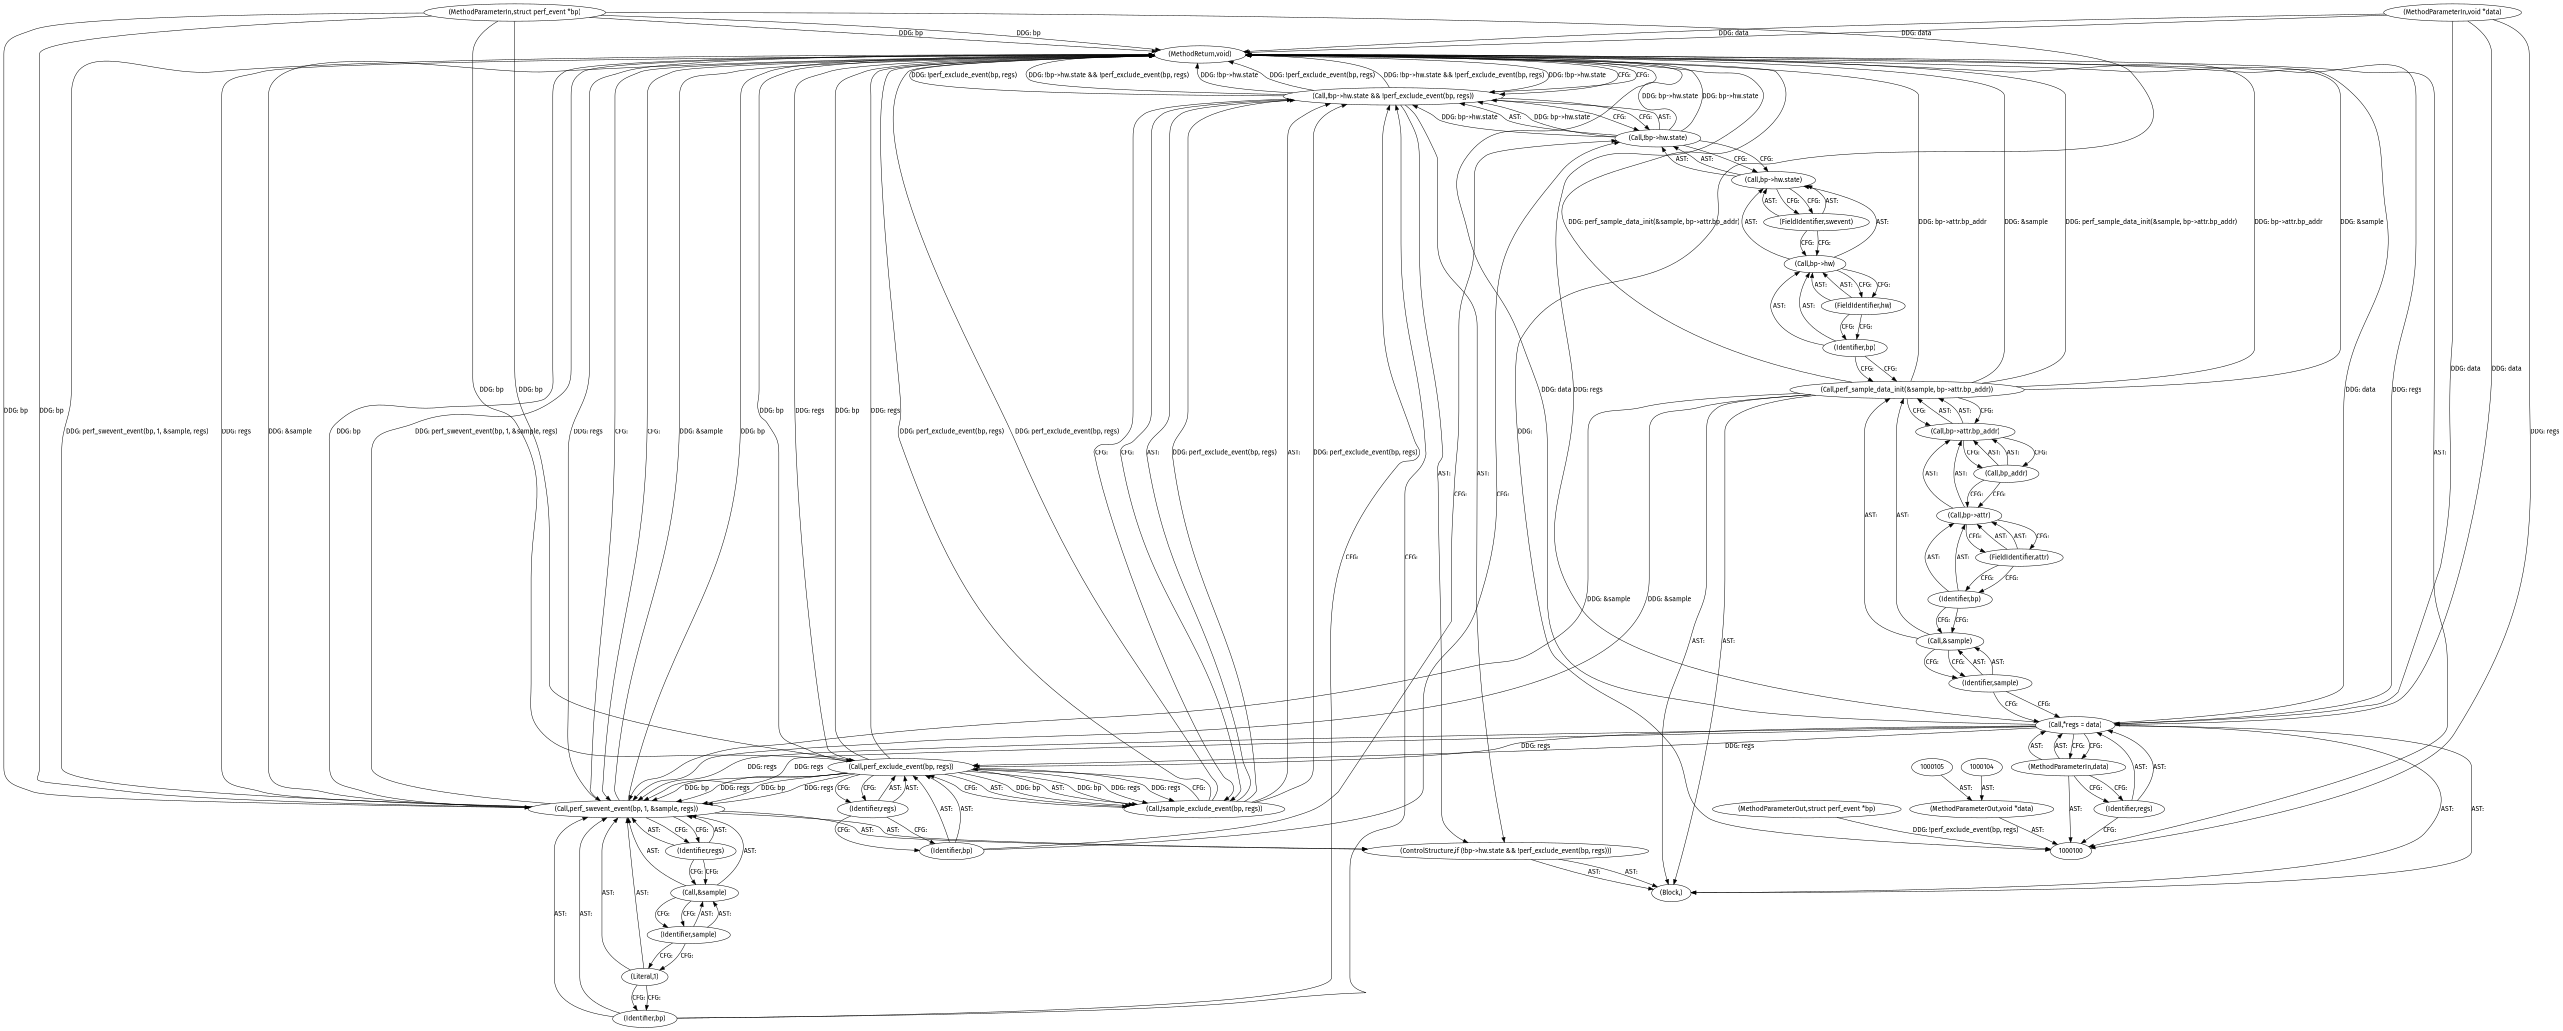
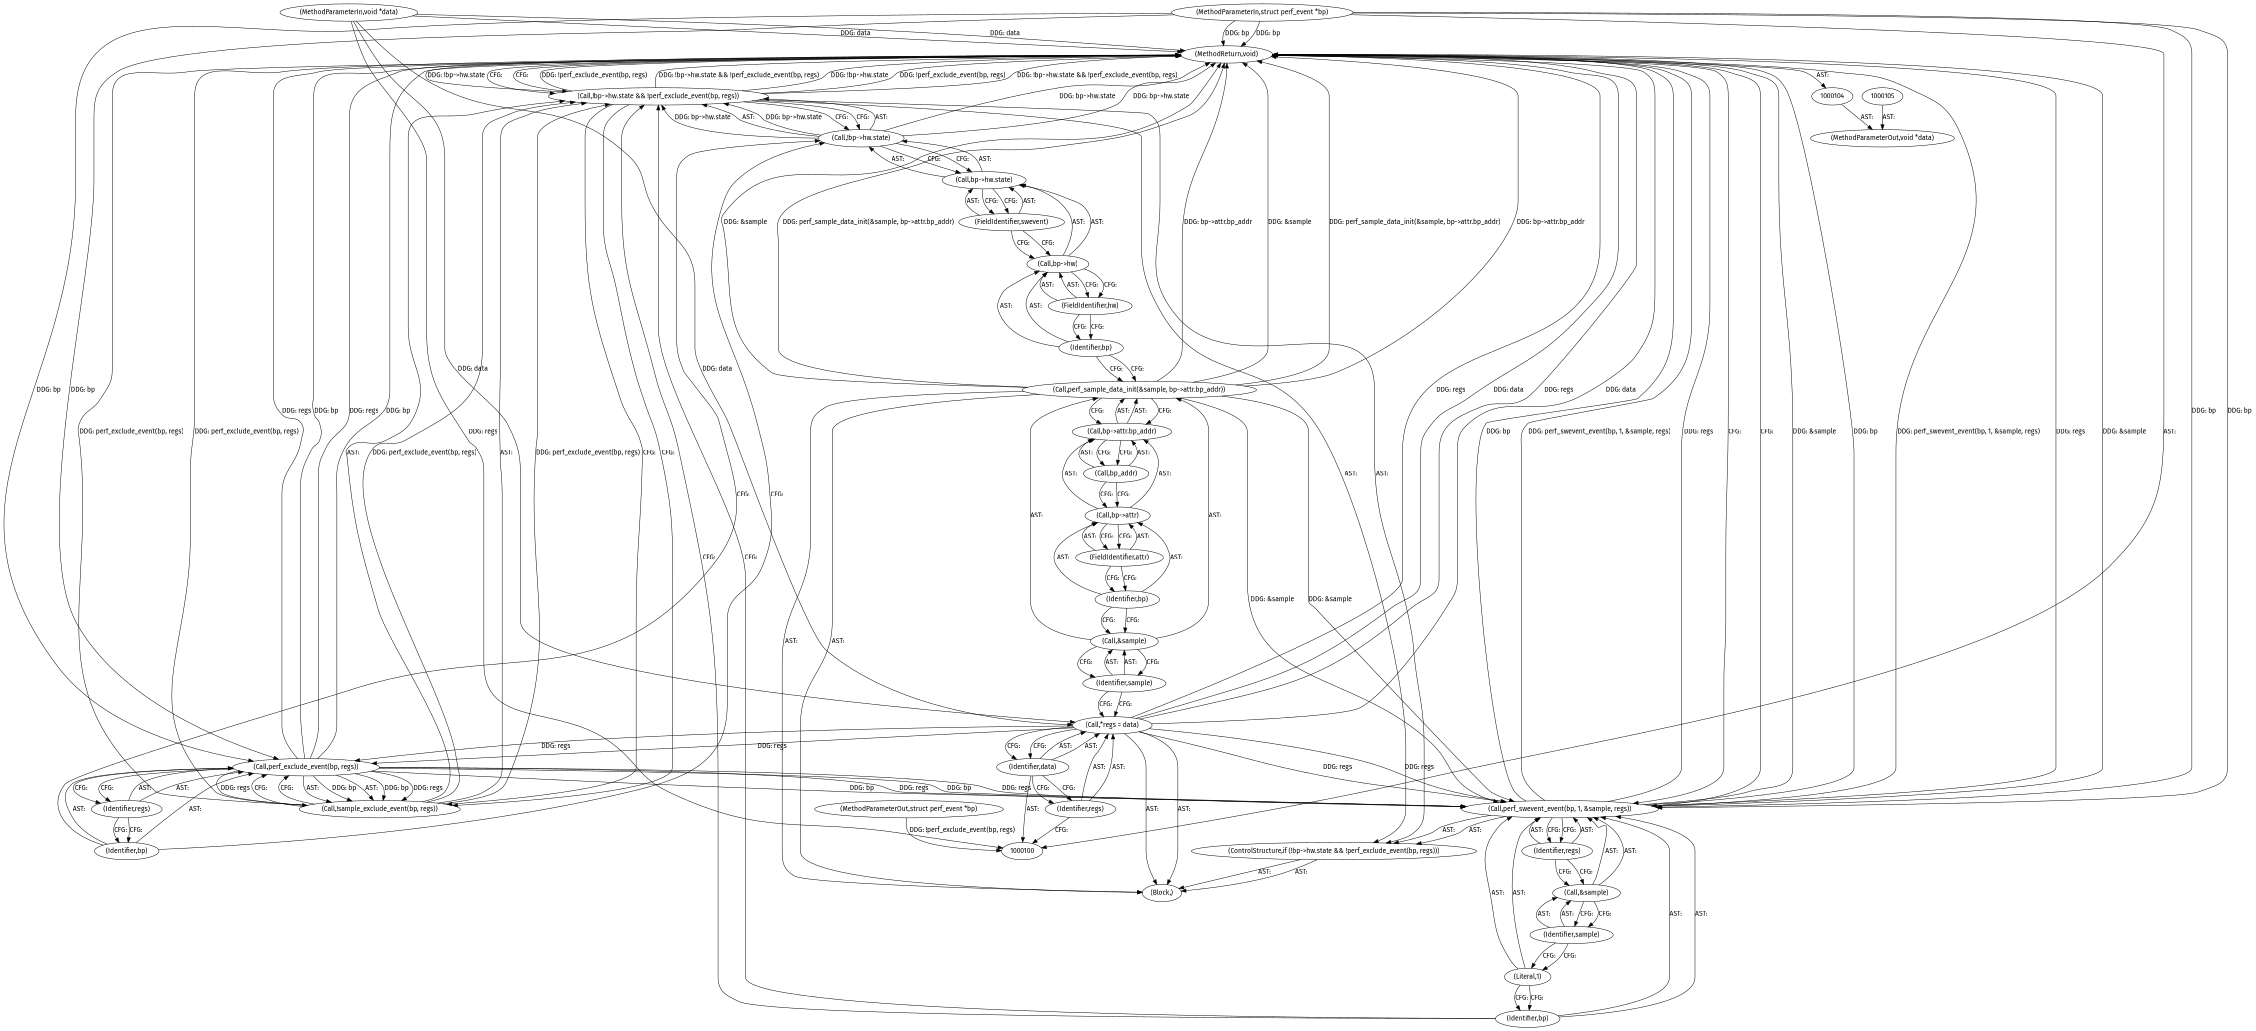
  digraph {
    fontname="Fira Sans"
    node [fontname="Fira Sans"]
    edge [fontname="Fira Sans"]
    n1 [label="(MethodReturn,void)"]
    n2 [label="(Call,!bp->hw.state && !perf_exclude_event(bp, regs))"]
    n3 [label="(Call,perf_swevent_event(bp, 1, &sample, regs))"]
    1000100
    n5 [label="(ControlStructure,if (!bp->hw.state && !perf_exclude_event(bp, regs)))"]
    n6 [label="(Call,!sample_exclude_event(bp, regs))"]
    n7 [label="(Call,!bp->hw.state)"]
    n8 [label="(Identifier,regs)"]
    n9 [label="(MethodParameterIn,struct perf_event *bp)"]
    n10 [label="(Call,perf_exclude_event(bp, regs))"]
    n11 [label="(Identifier,regs)"]
    n12 [label="(MethodParameterOut,struct perf_event *bp)"]
    n13 [label="(MethodParameterIn,void *data)"]
    n14 [label="(Call,*regs = data)"]
    n15 [label="(Block,)"]
-   n16 [label="(MethodParameterIn,data)"]
+   n16 [label="(Identifier,data)"]
    n17 [label="(MethodParameterOut,void *data)"]
    n18 [label="(Identifier,regs)"]
    n19 [label="(Call,perf_sample_data_init(&sample, bp->attr.bp_addr))"]
    n20 [label="(Call,bp->attr.bp_addr)"]
    n21 [label="(Call,bp_addr)"]
    n22 [label="(Call,&sample)"]
    n23 [label="(Identifier,sample)"]
    n24 [label="(Call,bp->attr)"]
    n25 [label="(FieldIdentifier,attr)"]
    n26 [label="(Identifier,bp)"]
    n27 [label="(FieldIdentifier,hw)"]
    n28 [label="(Call,bp->hw)"]
    n29 [label="(Identifier,bp)"]
    n30 [label="(Call,bp->hw.state)"]
    n31 [label="(FieldIdentifier,swevent)"]
    n32 [label="(Identifier,bp)"]
    n33 [label="(Call,&sample)"]
    n34 [label="(Identifier,bp)"]
    n35 [label="(Literal,1)"]
    n36 [label="(Identifier,sample)"]
    1000104
    1000105
    n1 -> n2 [label="CFG: "]
    n1 -> n2 [label="CFG: "]
    n1 -> n3 [label="CFG: "]
    n1 -> n3 [label="CFG: "]
-   n1 -> 1000100 [label="AST: "]
+   n1 -> 1000104 [label="AST: "]
    n2 -> n1 [label="DDG: !perf_exclude_event(bp, regs)"]
    n2 -> n1 [label="DDG: !bp->hw.state && !perf_exclude_event(bp, regs)"]
    n2 -> n1 [label="DDG: !bp->hw.state"]
    n2 -> n1 [label="DDG: !perf_exclude_event(bp, regs)"]
    n2 -> n1 [label="DDG: !bp->hw.state && !perf_exclude_event(bp, regs)"]
    n2 -> n1 [label="DDG: !bp->hw.state"]
    n2 -> n5 [label="AST: "]
    n2 -> n5 [label="AST: "]
    n2 -> n6 [label="CFG: "]
    n2 -> n6 [label="CFG: "]
    n2 -> n7 [label="CFG: "]
    n2 -> n7 [label="CFG: "]
    n3 -> n1 [label="DDG: &sample"]
    n3 -> n1 [label="DDG: bp"]
    n3 -> n1 [label="DDG: perf_swevent_event(bp, 1, &sample, regs)"]
    n3 -> n1 [label="DDG: regs"]
    n3 -> n1 [label="DDG: &sample"]
    n3 -> n1 [label="DDG: bp"]
    n3 -> n1 [label="DDG: perf_swevent_event(bp, 1, &sample, regs)"]
    n3 -> n1 [label="DDG: regs"]
    n3 -> n5 [label="AST: "]
    n3 -> n5 [label="AST: "]
    n3 -> n8 [label="CFG: "]
    n3 -> n8 [label="CFG: "]
    n5 -> n15 [label="AST: "]
    n5 -> n15 [label="AST: "]
    n6 -> n1 [label="DDG: perf_exclude_event(bp, regs)"]
    n6 -> n1 [label="DDG: perf_exclude_event(bp, regs)"]
    n6 -> n2 [label="AST: "]
    n6 -> n2 [label="DDG: perf_exclude_event(bp, regs)"]
    n6 -> n2 [label="AST: "]
    n6 -> n2 [label="DDG: perf_exclude_event(bp, regs)"]
    n6 -> n10 [label="CFG: "]
    n6 -> n10 [label="CFG: "]
    n7 -> n1 [label="DDG: bp->hw.state"]
    n7 -> n1 [label="DDG: bp->hw.state"]
    n7 -> n2 [label="AST: "]
    n7 -> n2 [label="DDG: bp->hw.state"]
    n7 -> n2 [label="AST: "]
    n7 -> n2 [label="DDG: bp->hw.state"]
    n7 -> n30 [label="CFG: "]
    n7 -> n30 [label="CFG: "]
    n8 -> n3 [label="AST: "]
    n8 -> n3 [label="AST: "]
    n8 -> n33 [label="CFG: "]
    n8 -> n33 [label="CFG: "]
    n9 -> n1 [label="DDG: bp"]
    n9 -> n1 [label="DDG: bp"]
    n9 -> n3 [label="DDG: bp"]
    n9 -> n3 [label="DDG: bp"]
-   n9 -> 1000100 [label="DDG: "]
+   n9 -> 1000100 [label="AST: "]
    n9 -> n10 [label="DDG: bp"]
    n9 -> n10 [label="DDG: bp"]
    n10 -> n1 [label="DDG: bp"]
    n10 -> n1 [label="DDG: regs"]
    n10 -> n1 [label="DDG: bp"]
    n10 -> n1 [label="DDG: regs"]
    n10 -> n3 [label="DDG: bp"]
    n10 -> n3 [label="DDG: regs"]
    n10 -> n3 [label="DDG: bp"]
    n10 -> n3 [label="DDG: regs"]
    n10 -> n6 [label="AST: "]
    n10 -> n6 [label="DDG: bp"]
    n10 -> n6 [label="DDG: regs"]
    n10 -> n6 [label="AST: "]
    n10 -> n6 [label="DDG: bp"]
    n10 -> n6 [label="DDG: regs"]
    n10 -> n11 [label="CFG: "]
    n10 -> n11 [label="CFG: "]
    n11 -> n10 [label="AST: "]
    n11 -> n10 [label="AST: "]
    n11 -> n32 [label="CFG: "]
    n11 -> n32 [label="CFG: "]
    n12 -> 1000100 [label="DDG: !perf_exclude_event(bp, regs)"]
    n13 -> n1 [label="DDG: data"]
    n13 -> n1 [label="DDG: data"]
    n13 -> 1000100 [label="DDG: regs"]
    n13 -> n14 [label="DDG: data"]
    n13 -> n14 [label="DDG: data"]
    n14 -> n1 [label="DDG: data"]
    n14 -> n1 [label="DDG: regs"]
    n14 -> n1 [label="DDG: data"]
    n14 -> n1 [label="DDG: regs"]
    n14 -> n3 [label="DDG: regs"]
    n14 -> n3 [label="DDG: regs"]
    n14 -> n10 [label="DDG: regs"]
    n14 -> n10 [label="DDG: regs"]
    n14 -> n15 [label="AST: "]
    n14 -> n15 [label="AST: "]
    n14 -> n16 [label="CFG: "]
    n14 -> n16 [label="CFG: "]
    n16 -> 1000100 [label="AST: "]
    n16 -> n14 [label="AST: "]
    n16 -> n14 [label="AST: "]
    n16 -> n18 [label="CFG: "]
    n16 -> n18 [label="CFG: "]
-   n17 -> 1000100 [label="AST: "]
    n18 -> 1000100 [label="CFG: "]
    n18 -> n14 [label="AST: "]
    n18 -> n14 [label="AST: "]
    n19 -> n1 [label="DDG: bp->attr.bp_addr"]
    n19 -> n1 [label="DDG: &sample"]
    n19 -> n1 [label="DDG: perf_sample_data_init(&sample, bp->attr.bp_addr)"]
    n19 -> n1 [label="DDG: bp->attr.bp_addr"]
    n19 -> n1 [label="DDG: &sample"]
    n19 -> n1 [label="DDG: perf_sample_data_init(&sample, bp->attr.bp_addr)"]
    n19 -> n3 [label="DDG: &sample"]
    n19 -> n3 [label="DDG: &sample"]
    n19 -> n15 [label="AST: "]
    n19 -> n15 [label="AST: "]
    n19 -> n20 [label="CFG: "]
    n19 -> n20 [label="CFG: "]
    n20 -> n19 [label="AST: "]
    n20 -> n19 [label="AST: "]
    n20 -> n21 [label="CFG: "]
    n20 -> n21 [label="CFG: "]
    n21 -> n20 [label="AST: "]
    n21 -> n20 [label="AST: "]
    n21 -> n24 [label="CFG: "]
    n21 -> n24 [label="CFG: "]
    n22 -> n19 [label="AST: "]
    n22 -> n19 [label="AST: "]
    n22 -> n23 [label="CFG: "]
    n22 -> n23 [label="CFG: "]
    n23 -> n14 [label="CFG: "]
    n23 -> n14 [label="CFG: "]
    n23 -> n22 [label="AST: "]
    n23 -> n22 [label="AST: "]
    n24 -> n20 [label="AST: "]
    n24 -> n20 [label="AST: "]
    n24 -> n25 [label="CFG: "]
    n24 -> n25 [label="CFG: "]
    n25 -> n24 [label="AST: "]
    n25 -> n24 [label="AST: "]
    n25 -> n26 [label="CFG: "]
    n25 -> n26 [label="CFG: "]
    n26 -> n22 [label="CFG: "]
    n26 -> n22 [label="CFG: "]
    n26 -> n24 [label="AST: "]
    n26 -> n24 [label="AST: "]
    n27 -> n28 [label="AST: "]
    n27 -> n28 [label="AST: "]
    n27 -> n29 [label="CFG: "]
    n27 -> n29 [label="CFG: "]
    n28 -> n27 [label="CFG: "]
    n28 -> n27 [label="CFG: "]
    n28 -> n30 [label="AST: "]
    n28 -> n30 [label="AST: "]
    n29 -> n19 [label="CFG: "]
    n29 -> n19 [label="CFG: "]
    n29 -> n28 [label="AST: "]
    n29 -> n28 [label="AST: "]
    n30 -> n7 [label="AST: "]
    n30 -> n7 [label="AST: "]
    n30 -> n31 [label="CFG: "]
    n30 -> n31 [label="CFG: "]
    n31 -> n28 [label="CFG: "]
    n31 -> n28 [label="CFG: "]
    n31 -> n30 [label="AST: "]
    n31 -> n30 [label="AST: "]
    n32 -> n7 [label="CFG: "]
    n32 -> n7 [label="CFG: "]
    n32 -> n10 [label="AST: "]
    n32 -> n10 [label="AST: "]
    n33 -> n3 [label="AST: "]
    n33 -> n3 [label="AST: "]
    n33 -> n36 [label="CFG: "]
    n33 -> n36 [label="CFG: "]
    n34 -> n2 [label="CFG: "]
    n34 -> n2 [label="CFG: "]
    n34 -> n3 [label="AST: "]
    n34 -> n3 [label="AST: "]
    n35 -> n3 [label="AST: "]
    n35 -> n3 [label="AST: "]
    n35 -> n34 [label="CFG: "]
    n35 -> n34 [label="CFG: "]
    n36 -> n33 [label="AST: "]
    n36 -> n33 [label="AST: "]
    n36 -> n35 [label="CFG: "]
    n36 -> n35 [label="CFG: "]
    1000104 -> n17 [label="AST: "]
    1000105 -> n17 [label="AST: "]
  }
